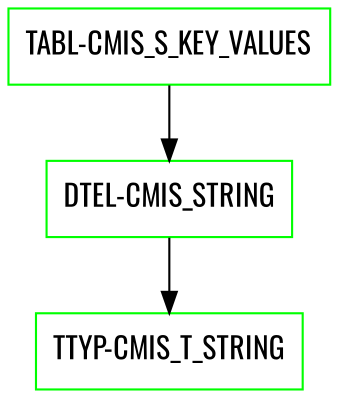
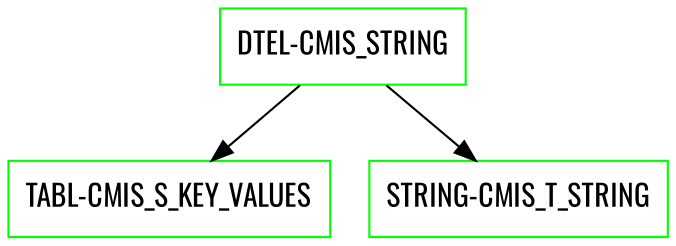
  digraph {
    fontname=Oswald
    node [color=green fontname=Oswald shape=box]
    edge [fontname=Oswald]
    "TABL-CMIS_S_KEY_VALUES"
    "DTEL-CMIS_STRING"
-   "TTYP-CMIS_T_STRING"
-   "TABL-CMIS_S_KEY_VALUES" -> "DTEL-CMIS_STRING"
+   "TTYP-CMIS_T_STRING" [label="STRING-CMIS_T_STRING"]
+   "DTEL-CMIS_STRING" -> "TABL-CMIS_S_KEY_VALUES"
    "DTEL-CMIS_STRING" -> "TTYP-CMIS_T_STRING"
  }
